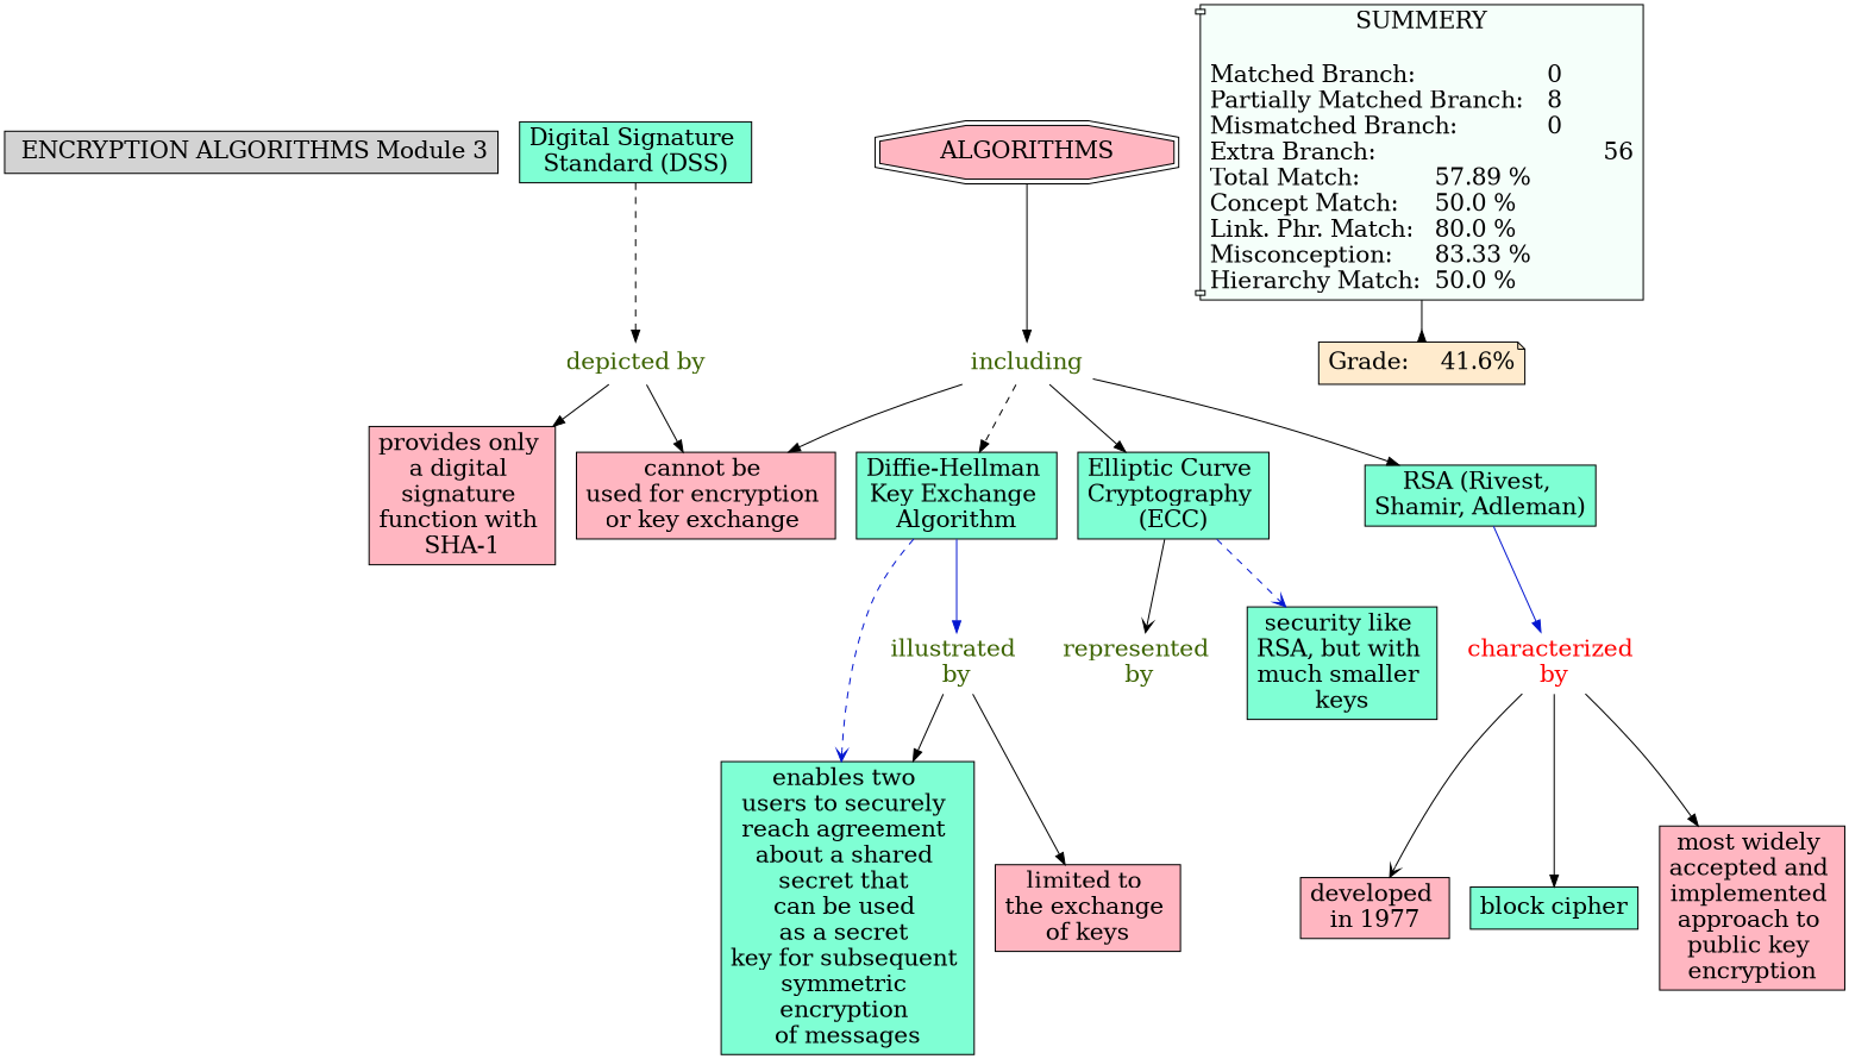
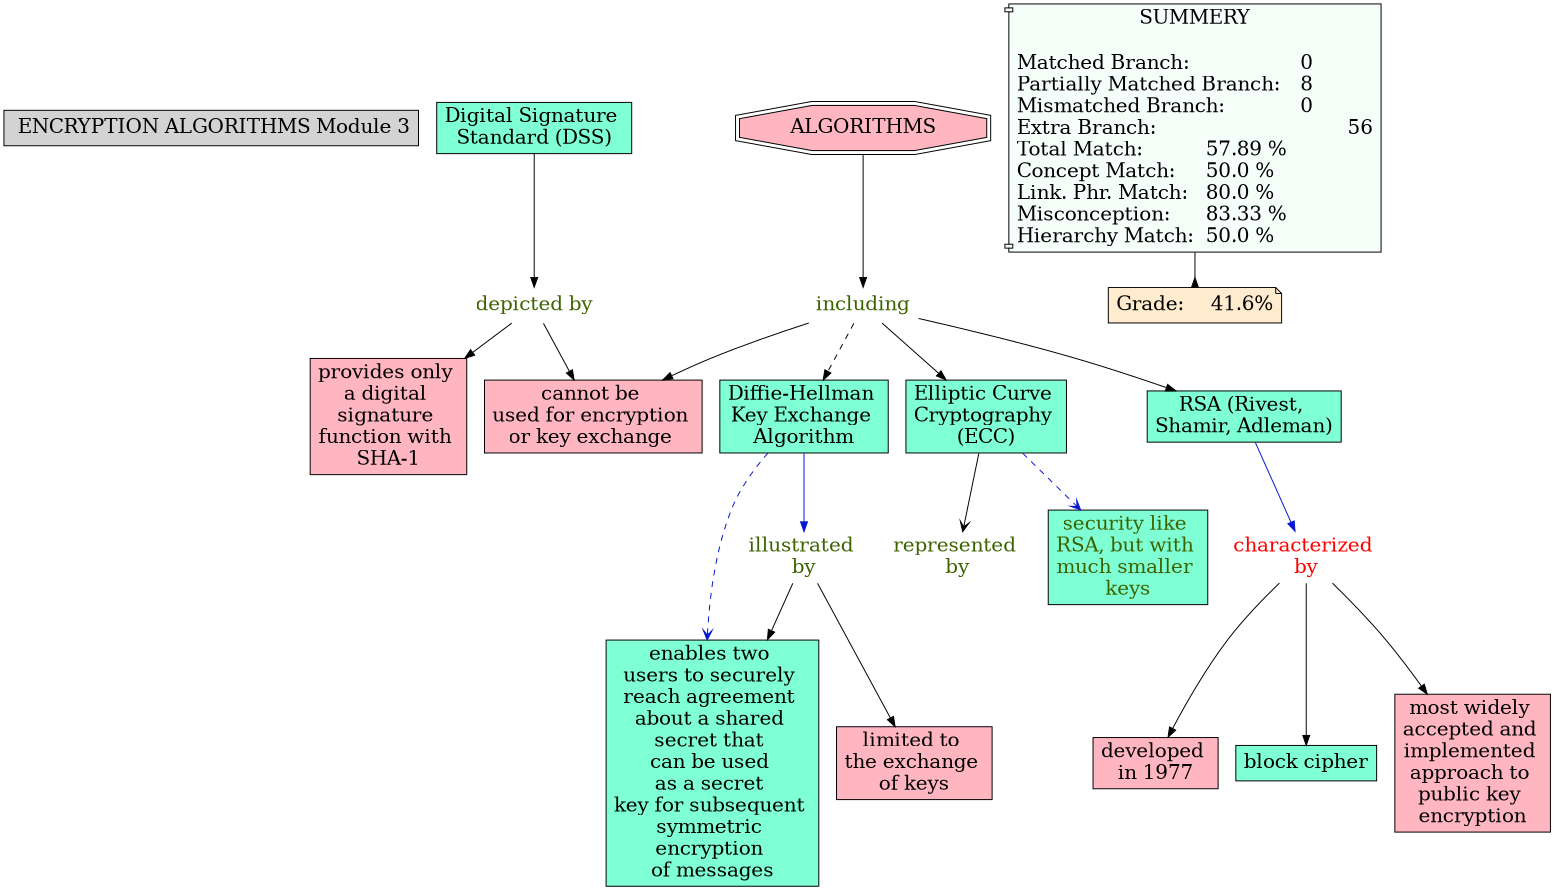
  digraph {
    node [Gsplines=true fontsize=20 shape=rect style=filled fillcolor=aquamarine]
    edge [constraint=true]
    n1 [label=" ENCRYPTION ALGORITHMS Module 3" fillcolor=""]
    n2 [label="Diffie-Hellman \nKey Exchange \nAlgorithm"]
    n3 [fontcolor="#3B6300" label="illustrated \nby" shape=none style="" fillcolor=""]
    n4 [label="enables two \nusers to securely \nreach agreement \nabout a shared \nsecret that \ncan be used \nas a secret \nkey for subsequent \nsymmetric \nencryption \nof messages\n"]
    n5 [fillcolor="#FFB6C1" label="limited to \nthe exchange \nof keys"]
    n6 [fontcolor=red label="characterized \nby" shape=none style="" fillcolor=""]
    n7 [fillcolor="#FFB6C1" label="developed \nin 1977"]
    n8 [label="block cipher\n"]
    n9 [fillcolor="#FFB6C1" label="most widely \naccepted and \nimplemented \napproach to \npublic key \nencryption"]
    n10 [label="Digital Signature \nStandard (DSS)\n"]
    n11 [fontcolor="#3B6300" label="depicted by\n" shape=none style="" fillcolor=""]
    n12 [fillcolor="#FFB6C1" label="provides only \na digital \nsignature \nfunction with \nSHA-1"]
    n13 [fillcolor="#FFB6C1" label="cannot be \nused for encryption \nor key exchange \n"]
    n14 [label="Elliptic Curve \nCryptography \n(ECC)"]
    n15 [fontcolor="#3B6300" label="represented \nby" shape=none style="" fillcolor=""]
-   n16 [label="security like \nRSA, but with \nmuch smaller \nkeys"]
+   n16 [label="security like \nRSA, but with \nmuch smaller \nkeys" fontcolor="#3B6300"]
    n17 [fillcolor="#FFB6C1" label=ALGORITHMS shape=doubleoctagon]
    n18 [fontcolor="#3B6300" label=including shape=none style="" fillcolor=""]
    n19 [label="RSA (Rivest, \nShamir, Adleman)\n"]
    n20 [fillcolor="#F5FFFA" label="SUMMERY\n\nMatched Branch:			0\lPartially Matched Branch:	8\lMismatched Branch:		0\lExtra Branch:				56\lTotal Match:		57.89 %\lConcept Match:	50.0 %\lLink. Phr. Match:	80.0 %\lMisconception:	83.33 %\lHierarchy Match:	50.0 %\l" shape=component]
    n21 [fillcolor="#FFEBCD" label="Grade:	41.6%" shape=note]
    n2 -> n3 [color="#0316D1"]
    n2 -> n4 [arrowhead=open color="#0316D1" style=dashed]
    n3 -> n4
    n3 -> n5
-   n6 -> n7 [arrowhead=open]
+   n6 -> n7
    n6 -> n8
    n6 -> n9
-   n10 -> n11 [style=dashed]
+   n10 -> n11
    n11 -> n12
    n11 -> n13
    n14 -> n15 [arrowhead=open]
    n14 -> n16 [arrowhead=open color="#0316D1" style=dashed]
    n17 -> n18
    n18 -> n2 [style=dashed]
    n18 -> n13
    n18 -> n14
    n18 -> n19
    n19 -> n6 [color="#0316D1"]
    n20 -> n21 [arrowhead=inv color=black]
  }
